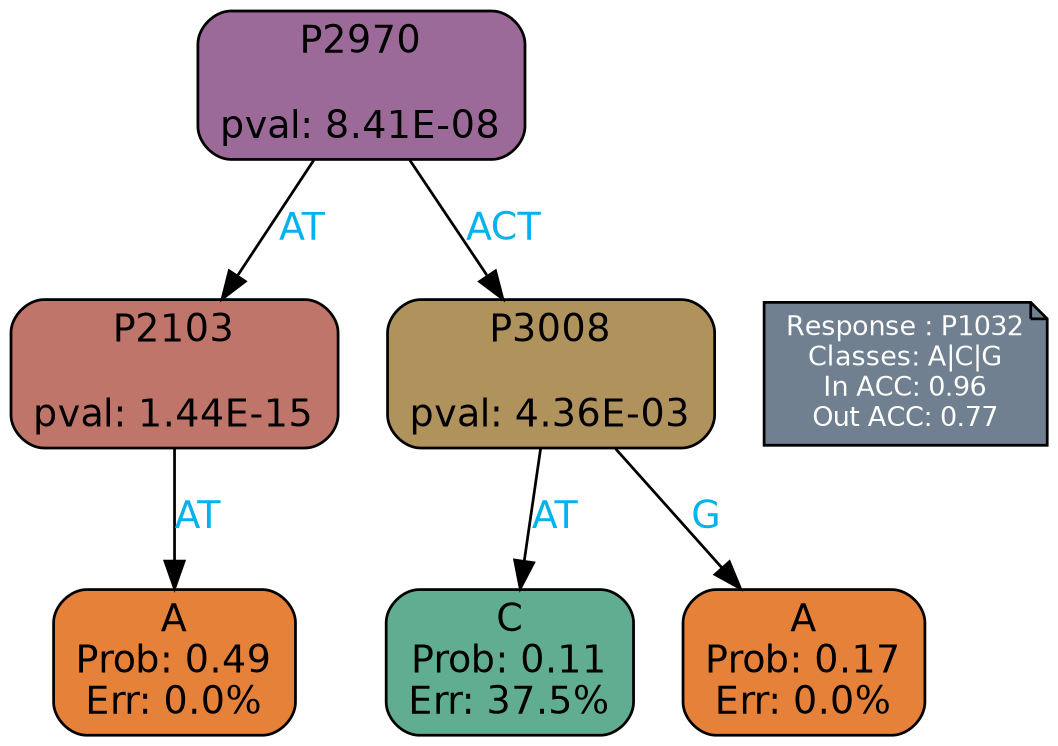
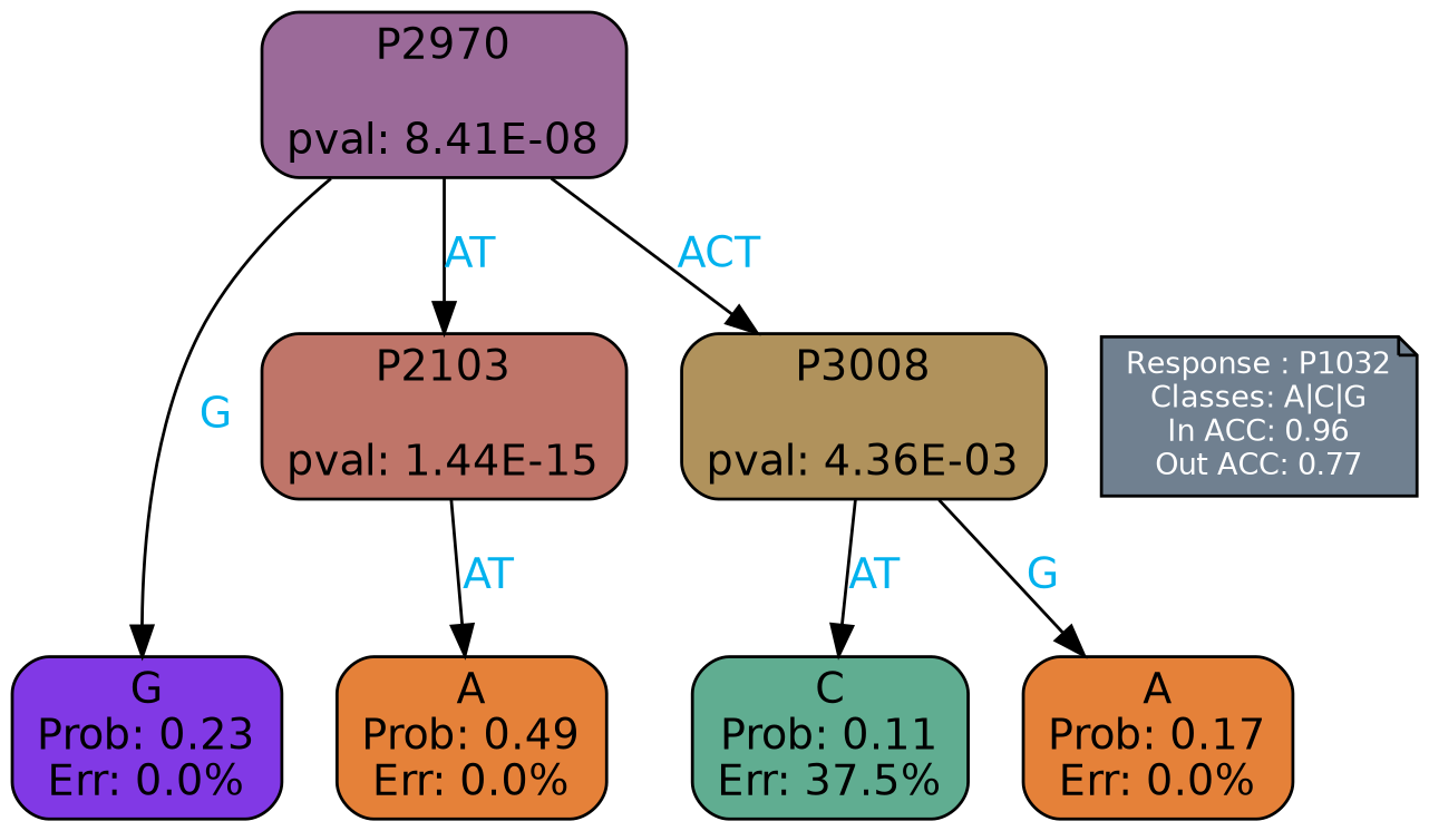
  digraph {
    ranksep=equally
    splines=polylines
    node [color=black fillcolor="#e58139" fontname=helvetica shape=box style="filled, rounded"]
    edge [fontcolor=deepskyblue2 fontname=helvetica]
    n1 [fillcolor="#60ad91" label="C\nProb: 0.11\nErr: 37.5%"]
    n2 [label="A\nProb: 0.17\nErr: 0.0%"]
+   n3 [fillcolor="#8139e5" label="G\nProb: 0.23\nErr: 0.0%"]
    n4 [label="A\nProb: 0.49\nErr: 0.0%"]
    n5 [align=left fillcolor=slategray fontcolor=white fontsize=10 label="Response : P1032\nClasses: A|C|G\nIn ACC: 0.96\nOut ACC: 0.77\n" shape=note style=filled]
    n6 [fillcolor="#bf7569" label="P2103\n\npval: 1.44E-15"]
    n7 [fillcolor="#9b6a99" label="P2970\n\npval: 8.41E-08"]
    n8 [fillcolor="#b0925c" label="P3008\n\npval: 4.36E-03"]
    subgraph sub_1 {
      rank=same
      n1
      n2
+     n3
      n4
    }
    subgraph sub_2 {
      rank=same
      n5
      n6
    }
    n6 -> n4 [label=AT]
+   n7 -> n3 [label=G]
    n7 -> n6 [label=AT]
    n7 -> n8 [label=ACT]
    n8 -> n1 [label=AT]
    n8 -> n2 [label=G]
  }
